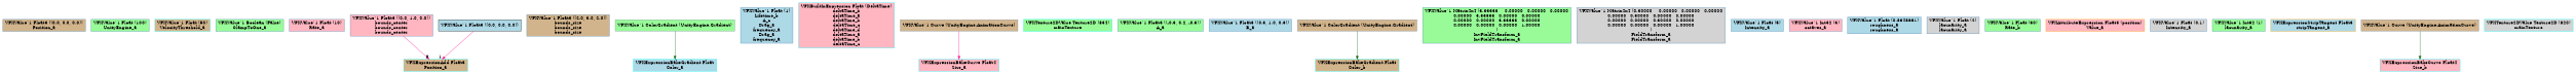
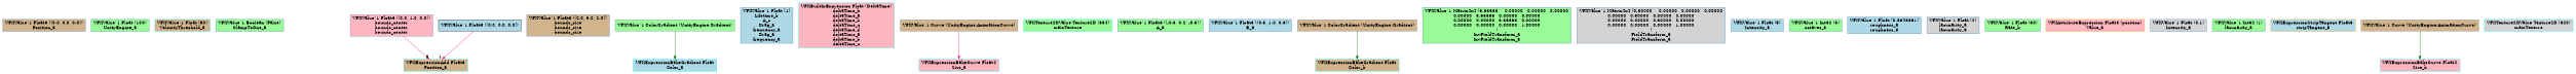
  digraph {
    node [color=steelblue fillcolor=palegreen shape=box style=filled]
    edge [color=deeppink]
    n1 [fillcolor=tan label="VFXValue`1 Float3 ((0.0, 0.0, 0.0))\nPosition_a"]
    n2 [label="VFXValue`1 Float (100)\nUnityEngine_a"]
    n3 [color=cyan fillcolor=tan label="VFXValue`1 Float (50)\nVelocityThreshold_a"]
    n4 [label="VFXValue`1 Boolean (False)\nClampToOne_a"]
-   n5 [fillcolor=lightpink label="VFXValue`1 Float (10)\nRate_a"]
    n6 [fillcolor=lightpink label="VFXValue`1 Float3 ((0.0, 1.0, 0.0))\nbounds_center\nbounds_center\nbounds_center"]
    n7 [color=cyan fillcolor=tan label="VFXExpressionAdd Float3\nPosition_a"]
    n8 [fillcolor=tan label="VFXValue`1 Float3 ((2.0, 3.0, 2.0))\nbounds_size\nbounds_size\nbounds_size"]
    n9 [color=cyan fillcolor=lightblue label="VFXExpressionBakeGradient Float\nColor_a"]
    n10 [color=lightslategray label="VFXValue`1 ColorGradient (UnityEngine.Gradient)"]
    n11 [fillcolor=lightblue label="VFXValue`1 Float (1)\nLifetime_b\nA_c\nDrag_a\nfrequency_a\nDrag_a\nfrequency_a"]
    n12 [fillcolor=lightblue label="VFXValue`1 Float3 ((0.0, 0.0, 0.0))" color=""]
    n13 [color=cyan fillcolor=lightpink label="VFXBuiltInExpression Float (DeltaTime)\ndeltaTime_b\ndeltaTime_a\ndeltaTime_b\ndeltaTime_c\ndeltaTime_d\ndeltaTime_a\ndeltaTime_b\ndeltaTime_c"]
    n14 [color=cyan fillcolor=lightpink label="VFXExpressionBakeCurve Float4\nSize_a"]
    n15 [color=lightslategray fillcolor=tan label="VFXValue`1 Curve (UnityEngine.AnimationCurve)"]
    n16 [color=cyan label="VFXTexture2DValue Texture2D (834)\nmainTexture"]
    n17 [label="VFXValue`1 Float3 ((-0.3, 0.2, -0.3))\nA_a"]
    n18 [fillcolor=lightblue label="VFXValue`1 Float3 ((0.3, 1.0, 0.3))\nB_a"]
    n19 [color=cyan fillcolor=tan label="VFXExpressionBakeGradient Float\nColor_b"]
    n20 [color=lightslategray fillcolor=tan label="VFXValue`1 ColorGradient (UnityEngine.Gradient)"]
    n21 [label="VFXValue`1 Matrix4x4 (3.33333	0.00000	0.00000	0.00000\n0.00000	3.33333	0.00000	0.00000\n0.00000	0.00000	3.33333	0.00000\n0.00000	0.00000	0.00000	1.00000\n)\nInvFieldTransform_a\nInvFieldTransform_a"]
    n22 [fillcolor=lightgrey label="VFXValue`1 Matrix4x4 (0.30000	0.00000	0.00000	0.00000\n0.00000	0.30000	0.00000	0.00000\n0.00000	0.00000	0.30000	0.00000\n0.00000	0.00000	0.00000	1.00000\n)\nFieldTransform_a\nFieldTransform_a"]
    n23 [fillcolor=lightblue label="VFXValue`1 Float (5)\nIntensity_a"]
-   n24 [fillcolor=lightpink label="VFXValue`1 Int32 (3)\noctaves_a"]
+   n24 [label="VFXValue`1 Int32 (3)\noctaves_a"]
    n25 [fillcolor=lightblue label="VFXValue`1 Float (0.8348661)\nroughness_a\nroughness_a"]
    n26 [fillcolor=lightgrey label="VFXValue`1 Float (2)\nlacunarity_a\nlacunarity_a"]
    n27 [label="VFXValue`1 Float (30)\nRate_b"]
    n28 [color=orange fillcolor=lightpink label="VFXAttributeExpression Float3 (position)\nValue_a"]
    n29 [fillcolor=lightgrey label="VFXValue`1 Float (0.1)\nIntensity_a"]
    n30 [label="VFXValue`1 Int32 (1)\nlacunarity_a"]
    n31 [color=orange fillcolor=lightblue label="VFXExpressionStripTangent Float3\nstripTangent_a"]
    n32 [color=cyan fillcolor=lightpink label="VFXExpressionBakeCurve Float4\nSize_b"]
    n33 [color=lightslategray fillcolor=tan label="VFXValue`1 Curve (UnityEngine.AnimationCurve)"]
    n34 [color=cyan fillcolor=lightgrey label="VFXTexture2DValue Texture2D (820)\nmainTexture"]
    n6 -> n7 [headlabel=0]
    n10 -> n9 [color=darkgreen]
    n12 -> n7 [headlabel=1]
    n15 -> n14
    n20 -> n19 [color=darkgreen]
    n33 -> n32 [color=darkgreen]
  }
